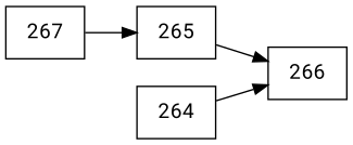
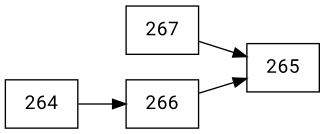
  digraph {
    fontname="Roboto Mono"
    rankdir=LR
    node [fontname="Roboto Mono" shape=record]
    edge [fontname="Roboto Mono"]
    n1 [label="{267}"]
    n2 [label="{265}"]
    n3 [label="{266}"]
    n4 [label="{264}"]
    n1 -> n2
-   n2 -> n3
+   n3 -> n2
    n4 -> n3
  }
